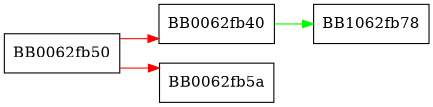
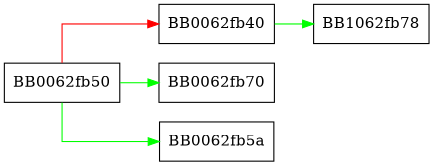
  digraph {
    rankdir=LR
    splines=ortho
    node [shape=box]
    edge [color=green]
    n1 [label=BB1062fb78]
    BB0062fb40
    BB0062fb50
+   BB0062fb70
    BB0062fb5a
    BB0062fb40 -> n1
    BB0062fb50 -> BB0062fb40 [color=red]
-   BB0062fb50 -> BB0062fb5a [color=red]
+   BB0062fb50 -> BB0062fb70
+   BB0062fb50 -> BB0062fb5a
  }
